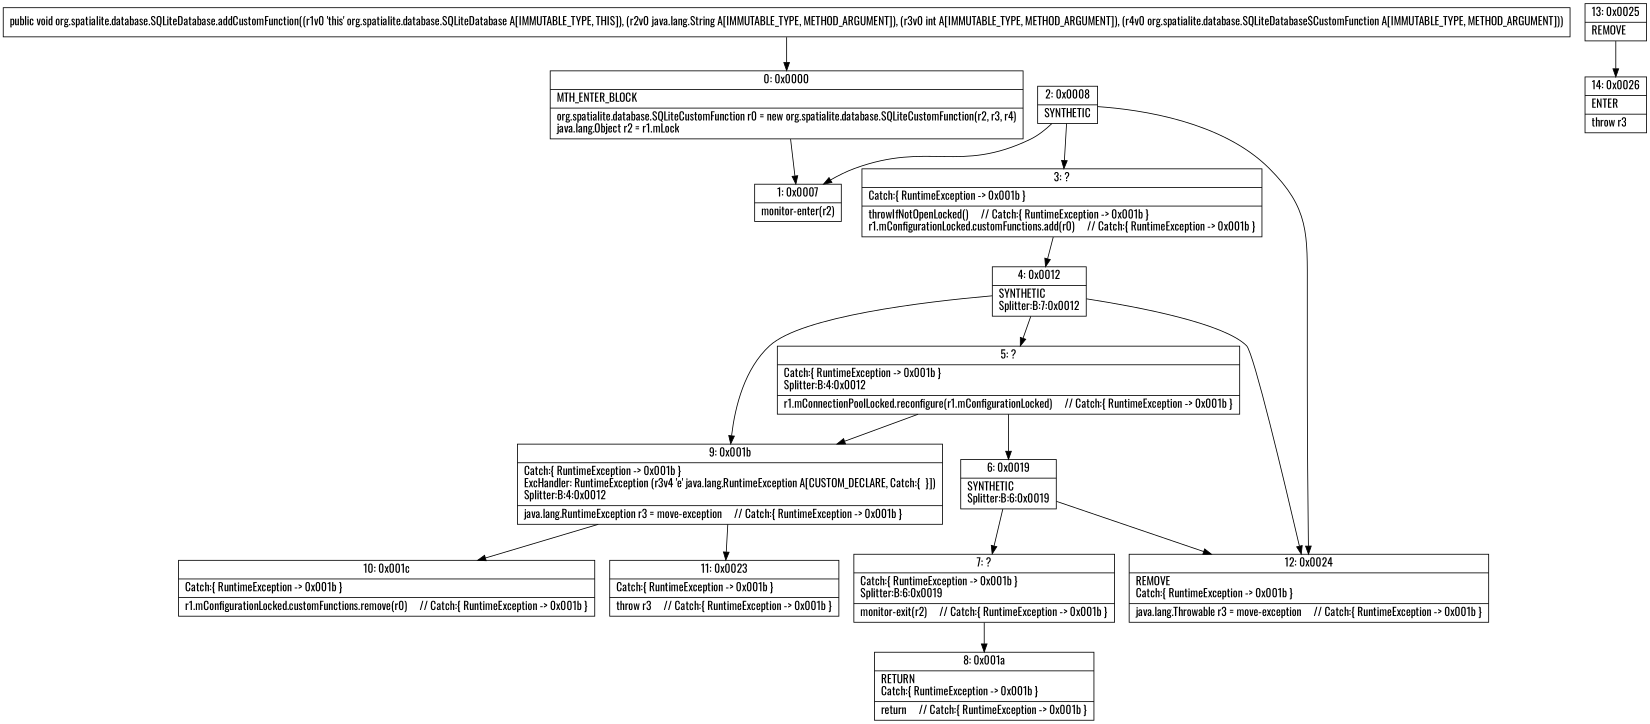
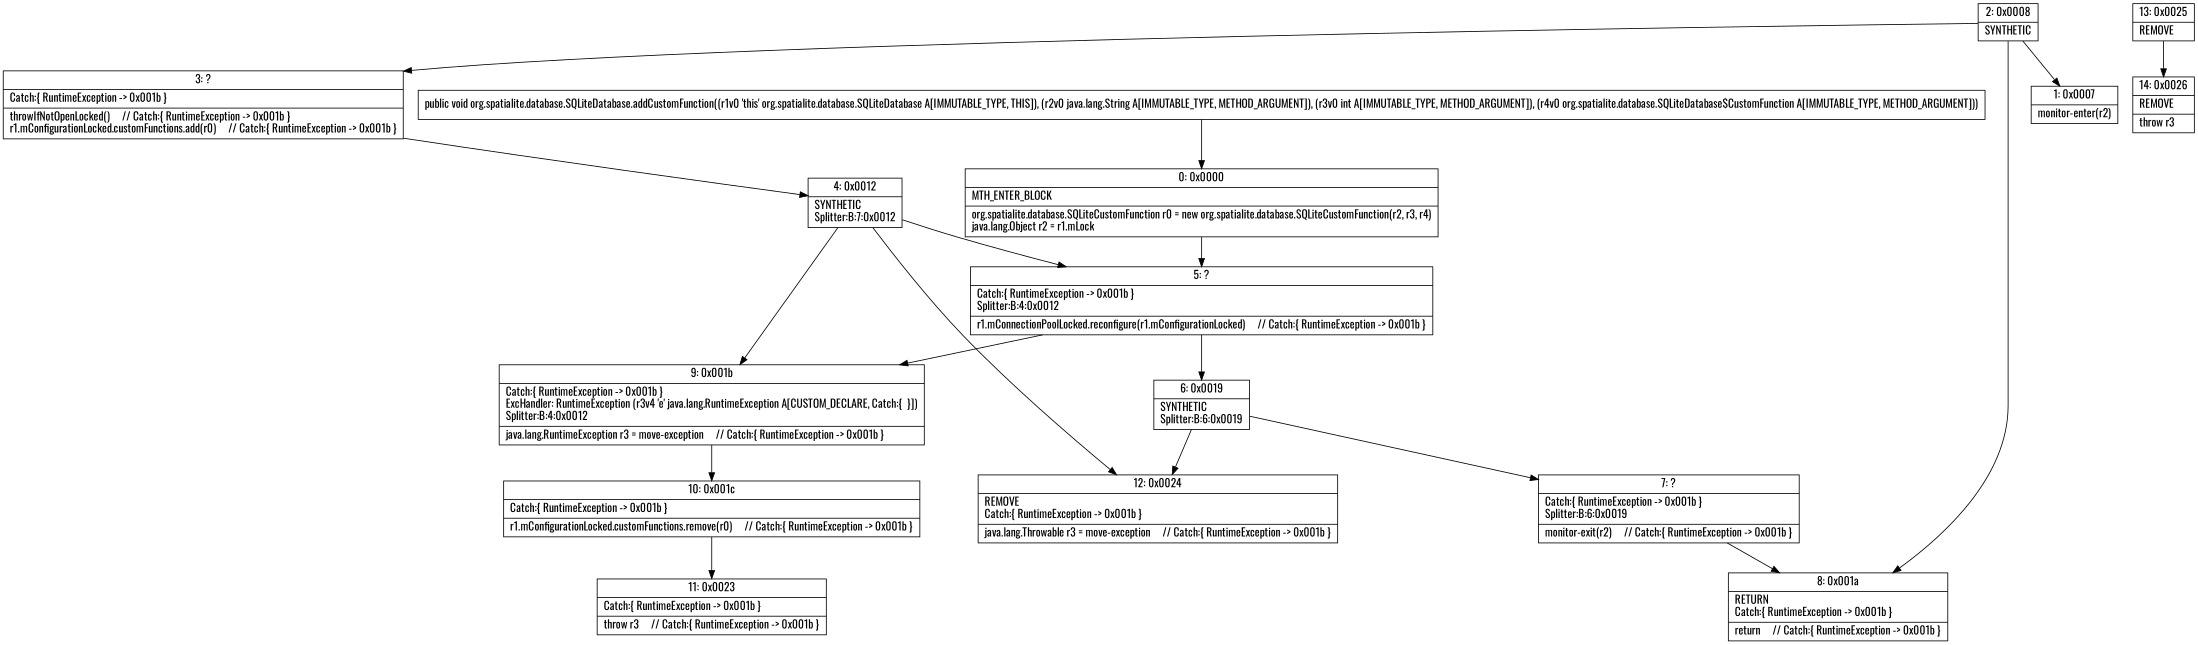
  digraph {
    fontname=Oswald
    node [fontname=Oswald shape=record]
    edge [fontname=Oswald]
    n1 [label="{0\:\ 0x0000|MTH_ENTER_BLOCK\l|org.spatialite.database.SQLiteCustomFunction r0 = new org.spatialite.database.SQLiteCustomFunction(r2, r3, r4)\ljava.lang.Object r2 = r1.mLock\l}"]
    n2 [label="{1\:\ 0x0007|monitor\-enter(r2)\l}"]
    n3 [label="{2\:\ 0x0008|SYNTHETIC\l}"]
    n4 [label="{3\:\ ?|Catch:\{ RuntimeException \-\> 0x001b \}\l|throwIfNotOpenLocked()     \/\/ Catch:\{ RuntimeException \-\> 0x001b \}\lr1.mConfigurationLocked.customFunctions.add(r0)     \/\/ Catch:\{ RuntimeException \-\> 0x001b \}\l}"]
    n5 [label="{12\:\ 0x0024|REMOVE\lCatch:\{ RuntimeException \-\> 0x001b \}\l|java.lang.Throwable r3 = move\-exception     \/\/ Catch:\{ RuntimeException \-\> 0x001b \}\l}"]
    n6 [label="{4\:\ 0x0012|SYNTHETIC\lSplitter:B:7:0x0012\l}"]
    n7 [label="{5\:\ ?|Catch:\{ RuntimeException \-\> 0x001b \}\lSplitter:B:4:0x0012\l|r1.mConnectionPoolLocked.reconfigure(r1.mConfigurationLocked)     \/\/ Catch:\{ RuntimeException \-\> 0x001b \}\l}"]
    n8 [label="{9\:\ 0x001b|Catch:\{ RuntimeException \-\> 0x001b \}\lExcHandler: RuntimeException (r3v4 'e' java.lang.RuntimeException A[CUSTOM_DECLARE, Catch:\{  \}])\lSplitter:B:4:0x0012\l|java.lang.RuntimeException r3 = move\-exception     \/\/ Catch:\{ RuntimeException \-\> 0x001b \}\l}"]
    n9 [label="{6\:\ 0x0019|SYNTHETIC\lSplitter:B:6:0x0019\l}"]
    n10 [label="{10\:\ 0x001c|Catch:\{ RuntimeException \-\> 0x001b \}\l|r1.mConfigurationLocked.customFunctions.remove(r0)     \/\/ Catch:\{ RuntimeException \-\> 0x001b \}\l}"]
    n11 [label="{7\:\ ?|Catch:\{ RuntimeException \-\> 0x001b \}\lSplitter:B:6:0x0019\l|monitor\-exit(r2)     \/\/ Catch:\{ RuntimeException \-\> 0x001b \}\l}"]
    n12 [label="{8\:\ 0x001a|RETURN\lCatch:\{ RuntimeException \-\> 0x001b \}\l|return     \/\/ Catch:\{ RuntimeException \-\> 0x001b \}\l}"]
    n13 [label="{11\:\ 0x0023|Catch:\{ RuntimeException \-\> 0x001b \}\l|throw r3     \/\/ Catch:\{ RuntimeException \-\> 0x001b \}\l}"]
    n14 [label="{13\:\ 0x0025|REMOVE\l}"]
-   n15 [label="{14\:\ 0x0026|ENTER\l|throw r3\l}"]
+   n15 [label="{14\:\ 0x0026|REMOVE\l|throw r3\l}"]
    n16 [label="{public void org.spatialite.database.SQLiteDatabase.addCustomFunction((r1v0 'this' org.spatialite.database.SQLiteDatabase A[IMMUTABLE_TYPE, THIS]), (r2v0 java.lang.String A[IMMUTABLE_TYPE, METHOD_ARGUMENT]), (r3v0 int A[IMMUTABLE_TYPE, METHOD_ARGUMENT]), (r4v0 org.spatialite.database.SQLiteDatabase$CustomFunction A[IMMUTABLE_TYPE, METHOD_ARGUMENT])) }"]
-   n1 -> n2
+   n1 -> n7
    n3 -> n2
    n3 -> n4
-   n3 -> n5
+   n3 -> n12
    n4 -> n6
    n6 -> n5
    n6 -> n7
    n6 -> n8
    n7 -> n8
    n7 -> n9
    n8 -> n10
    n9 -> n5
    n9 -> n11
-   n8 -> n13
+   n10 -> n13
    n11 -> n12
    n14 -> n15
    n16 -> n1
  }
